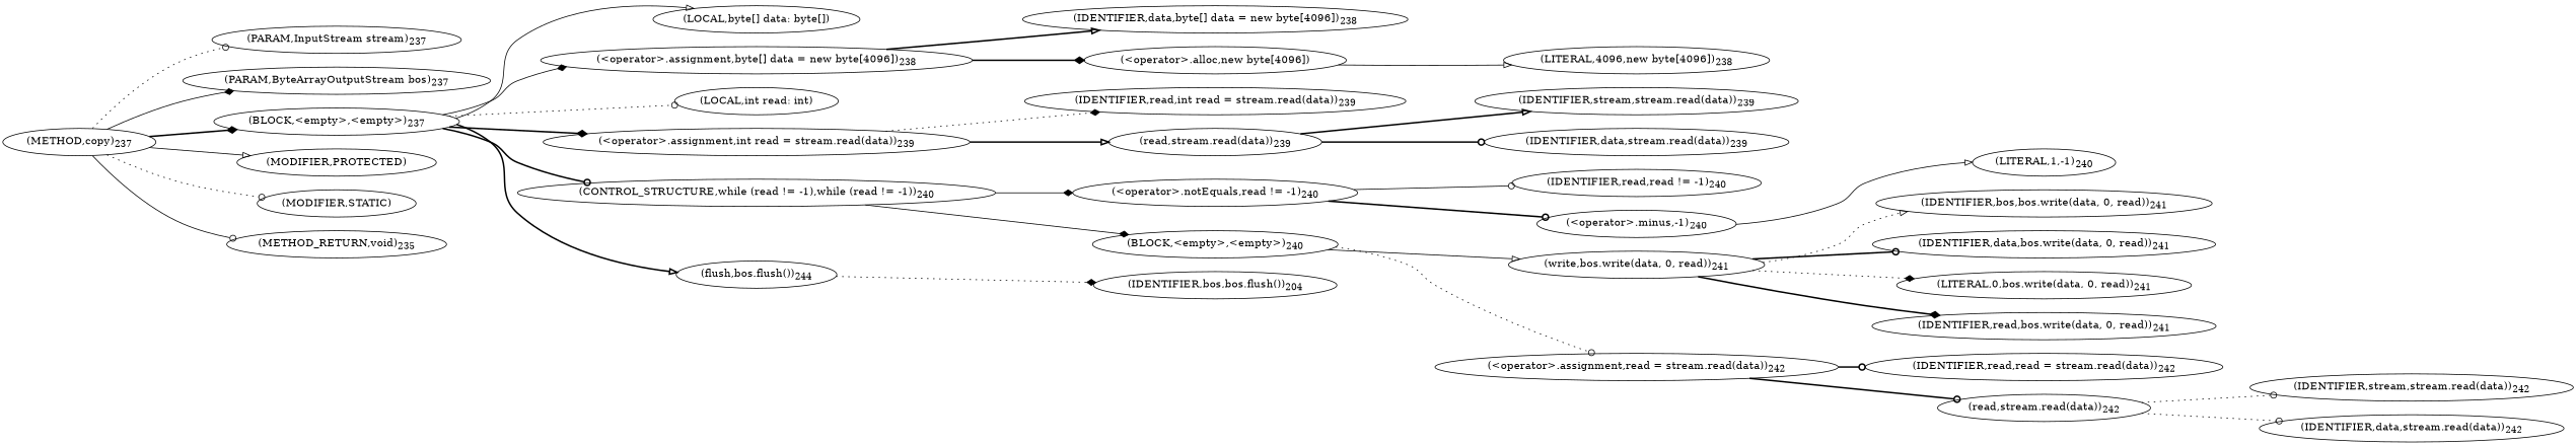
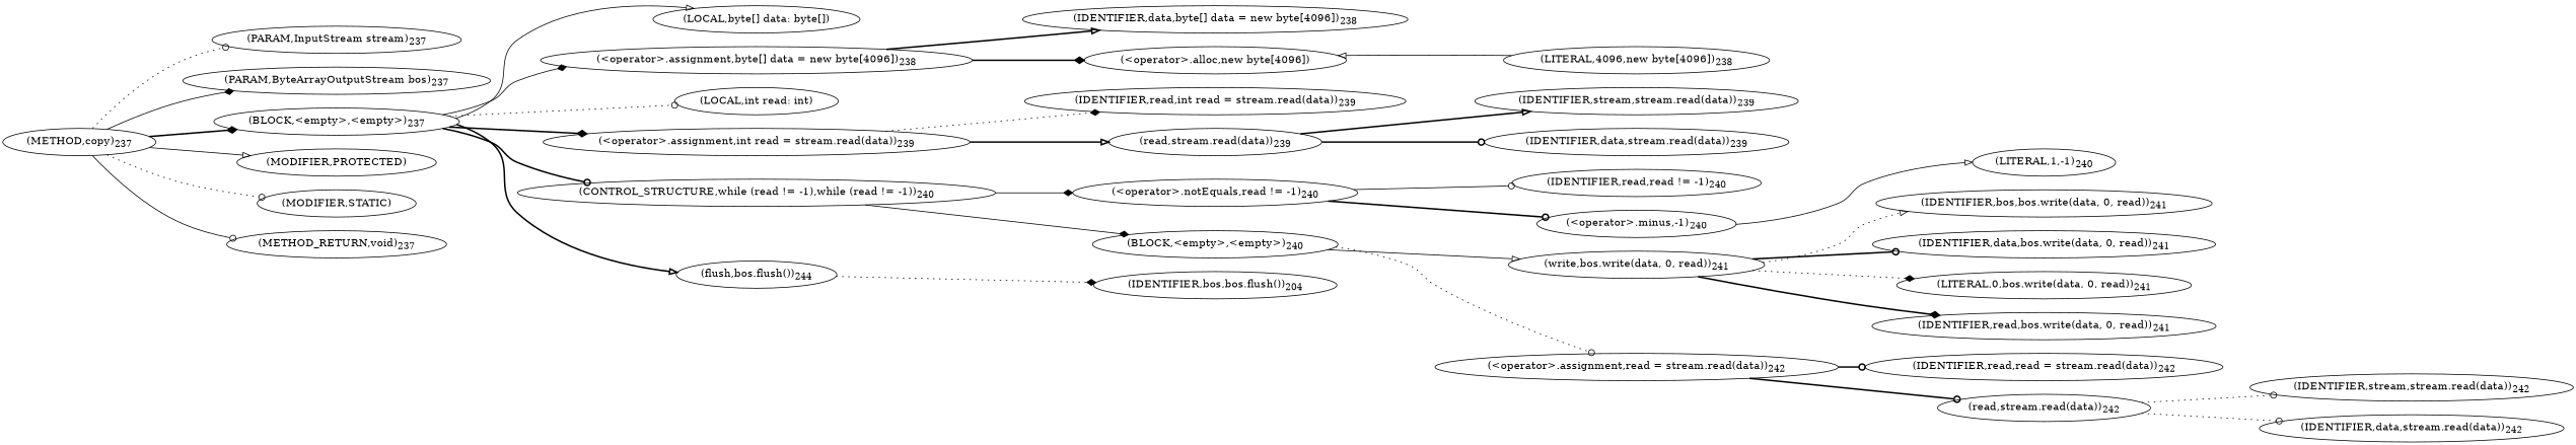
  digraph {
    rankdir=LR
    edge [arrowhead=odot style=bold]
    n1 [label=<(METHOD,copy)<SUB>237</SUB>>]
    n2 [label=<(PARAM,InputStream stream)<SUB>237</SUB>>]
    n3 [label=<(PARAM,ByteArrayOutputStream bos)<SUB>237</SUB>>]
    n4 [label=<(BLOCK,&lt;empty&gt;,&lt;empty&gt;)<SUB>237</SUB>>]
    n5 [label=<(MODIFIER,PROTECTED)>]
    n6 [label=<(MODIFIER,STATIC)>]
-   n7 [label=<(METHOD_RETURN,void)<SUB>235</SUB>>]
+   n7 [label=<(METHOD_RETURN,void)<SUB>237</SUB>>]
    n8 [label=<(LOCAL,byte[] data: byte[])>]
    n9 [label=<(&lt;operator&gt;.assignment,byte[] data = new byte[4096])<SUB>238</SUB>>]
    n10 [label=<(LOCAL,int read: int)>]
    n11 [label=<(&lt;operator&gt;.assignment,int read = stream.read(data))<SUB>239</SUB>>]
    n12 [label=<(CONTROL_STRUCTURE,while (read != -1),while (read != -1))<SUB>240</SUB>>]
    n13 [label=<(flush,bos.flush())<SUB>244</SUB>>]
    n14 [label=<(IDENTIFIER,data,byte[] data = new byte[4096])<SUB>238</SUB>>]
    n15 [label=<(&lt;operator&gt;.alloc,new byte[4096])>]
    n16 [label=<(IDENTIFIER,read,int read = stream.read(data))<SUB>239</SUB>>]
    n17 [label=<(read,stream.read(data))<SUB>239</SUB>>]
    n18 [label=<(&lt;operator&gt;.notEquals,read != -1)<SUB>240</SUB>>]
    n19 [label=<(BLOCK,&lt;empty&gt;,&lt;empty&gt;)<SUB>240</SUB>>]
    n20 [label=<(IDENTIFIER,bos,bos.flush())<SUB>204</SUB>>]
    n21 [label=<(LITERAL,4096,new byte[4096])<SUB>238</SUB>>]
    n22 [label=<(IDENTIFIER,stream,stream.read(data))<SUB>239</SUB>>]
    n23 [label=<(IDENTIFIER,data,stream.read(data))<SUB>239</SUB>>]
    n24 [label=<(IDENTIFIER,read,read != -1)<SUB>240</SUB>>]
    n25 [label=<(&lt;operator&gt;.minus,-1)<SUB>240</SUB>>]
    n26 [label=<(write,bos.write(data, 0, read))<SUB>241</SUB>>]
    n27 [label=<(&lt;operator&gt;.assignment,read = stream.read(data))<SUB>242</SUB>>]
    n28 [label=<(LITERAL,1,-1)<SUB>240</SUB>>]
    n29 [label=<(IDENTIFIER,bos,bos.write(data, 0, read))<SUB>241</SUB>>]
    n30 [label=<(IDENTIFIER,data,bos.write(data, 0, read))<SUB>241</SUB>>]
    n31 [label=<(LITERAL,0,bos.write(data, 0, read))<SUB>241</SUB>>]
    n32 [label=<(IDENTIFIER,read,bos.write(data, 0, read))<SUB>241</SUB>>]
    n33 [label=<(IDENTIFIER,read,read = stream.read(data))<SUB>242</SUB>>]
    n34 [label=<(read,stream.read(data))<SUB>242</SUB>>]
    n35 [label=<(IDENTIFIER,stream,stream.read(data))<SUB>242</SUB>>]
    n36 [label=<(IDENTIFIER,data,stream.read(data))<SUB>242</SUB>>]
    n1 -> n2 [style=dotted]
    n1 -> n3 [arrowhead=diamond style=solid]
    n1 -> n4 [arrowhead=diamond]
    n1 -> n5 [arrowhead=onormal style=solid]
    n1 -> n6 [style=dotted]
    n1 -> n7 [style=solid]
    n4 -> n8 [arrowhead=onormal style=solid]
    n4 -> n9 [arrowhead=diamond style=solid]
    n4 -> n10 [style=dotted]
    n4 -> n11 [arrowhead=diamond]
    n4 -> n12
    n4 -> n13 [arrowhead=onormal]
    n9 -> n14 [arrowhead=onormal]
    n9 -> n15 [arrowhead=diamond]
    n11 -> n16 [arrowhead=diamond style=dotted]
    n11 -> n17 [arrowhead=onormal]
    n12 -> n18 [arrowhead=diamond style=solid]
    n12 -> n19 [arrowhead=diamond style=solid]
    n13 -> n20 [arrowhead=diamond style=dotted]
-   n15 -> n21 [arrowhead=onormal style=solid]
+   n21 -> n15 [arrowhead=onormal style=solid]
    n17 -> n22 [arrowhead=onormal]
    n17 -> n23
    n18 -> n24 [style=solid]
    n18 -> n25
    n19 -> n26 [arrowhead=onormal style=solid]
    n19 -> n27 [style=dotted]
    n25 -> n28 [arrowhead=onormal style=solid]
    n26 -> n29 [arrowhead=onormal style=dotted]
    n26 -> n30
    n26 -> n31 [arrowhead=diamond style=dotted]
    n26 -> n32 [arrowhead=diamond]
    n27 -> n33
    n27 -> n34
    n34 -> n35 [style=dotted]
    n34 -> n36 [style=dotted]
  }
